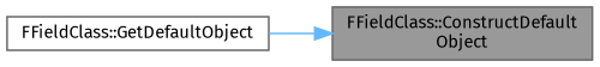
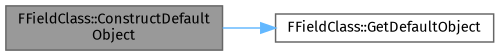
  digraph {
    rankdir=RL
    fontname="Fira Sans"
    node [fontname="Fira Sans" fontsize=10 shape=box style=filled]
    n1 [color=gray40 fillcolor=grey60 fontcolor=black height=0.2 label="FFieldClass::ConstructDefault\lObject" width=0.4]
    n2 [color=grey40 fillcolor=white height=0.2 label="FFieldClass::GetDefaultObject" width=0.4]
-   n1 -> n2 [color=steelblue1 dir=back fontname="Fira Sans" fontsize=10 labelfontname=Helvetica labelfontsize=10 style=solid]
+   n2 -> n1 [color=steelblue1 dir=back fontname="Fira Sans" fontsize=10 labelfontname=Helvetica labelfontsize=10 style=solid]
  }
